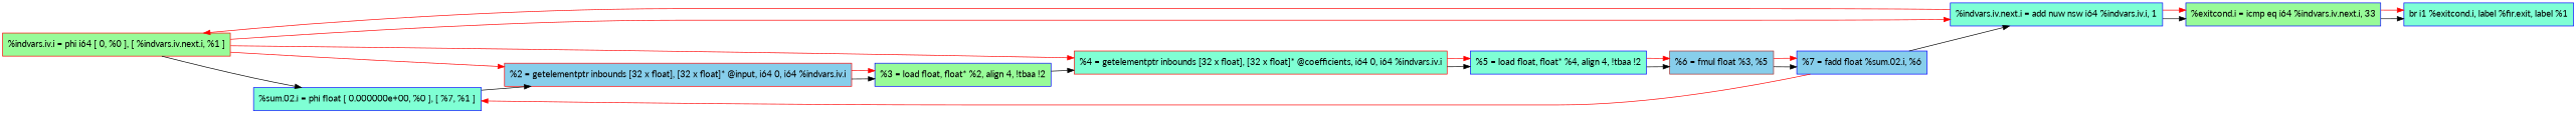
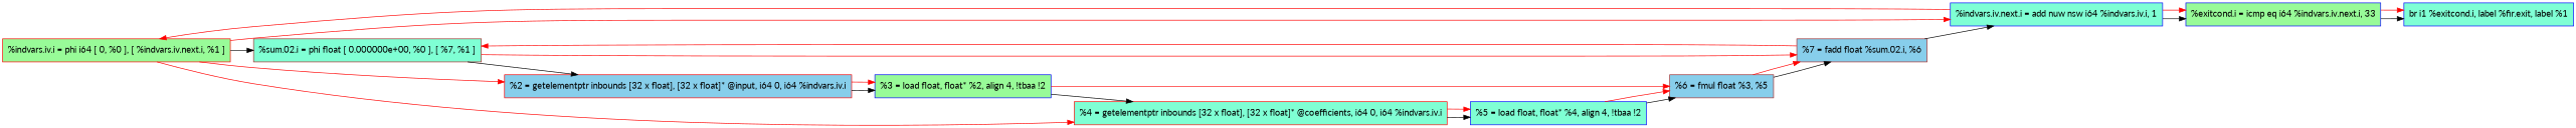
  digraph {
    fontname=Lato
    rankdir=LR
    node [color=blue fillcolor=aquamarine fontname=Lato shape=record style=filled]
    edge [fontname=Lato color=red]
    n1 [color=red fillcolor=palegreen label="  %indvars.iv.i = phi i64 [ 0, %0 ], [ %indvars.iv.next.i, %1 ]"]
-   n2 [label="  %sum.02.i = phi float [ 0.000000e+00, %0 ], [ %7, %1 ]"]
+   n2 [color=brown label="  %sum.02.i = phi float [ 0.000000e+00, %0 ], [ %7, %1 ]"]
    n3 [color=red fillcolor=skyblue label="  %2 = getelementptr inbounds [32 x float], [32 x float]* @input, i64 0, i64 %indvars.iv.i"]
    n4 [color=red label="  %4 = getelementptr inbounds [32 x float], [32 x float]* @coefficients, i64 0, i64 %indvars.iv.i"]
    n5 [label="  %indvars.iv.next.i = add nuw nsw i64 %indvars.iv.i, 1"]
-   n6 [fillcolor=skyblue label="  %7 = fadd float %sum.02.i, %6"]
+   n6 [color=brown fillcolor=skyblue label="  %7 = fadd float %sum.02.i, %6"]
    n7 [fillcolor=palegreen label="  %3 = load float, float* %2, align 4, !tbaa !2"]
    n8 [label="  %5 = load float, float* %4, align 4, !tbaa !2"]
    n9 [fillcolor=palegreen label="%exitcond.i = icmp eq i64 %indvars.iv.next.i, 33"]
    n10 [color=brown fillcolor=skyblue label="  %6 = fmul float %3, %5"]
    n11 [label="  br i1 %exitcond.i, label %fir.exit, label %1"]
    n1 -> n2 [color=""]
    n1 -> n3
    n1 -> n4
    n1 -> n5
    n2 -> n3 [color=""]
+   n2 -> n6
    n3 -> n7 [color=""]
    n3 -> n7
    n4 -> n8 [color=""]
    n4 -> n8
    n5 -> n1
    n5 -> n9 [color=""]
    n5 -> n9
    n6 -> n2
    n6 -> n5 [color=""]
    n7 -> n4 [color=""]
+   n7 -> n10
    n8 -> n10 [color=""]
    n8 -> n10
    n9 -> n11 [color=""]
    n9 -> n11
    n10 -> n6 [color=""]
    n10 -> n6
  }
